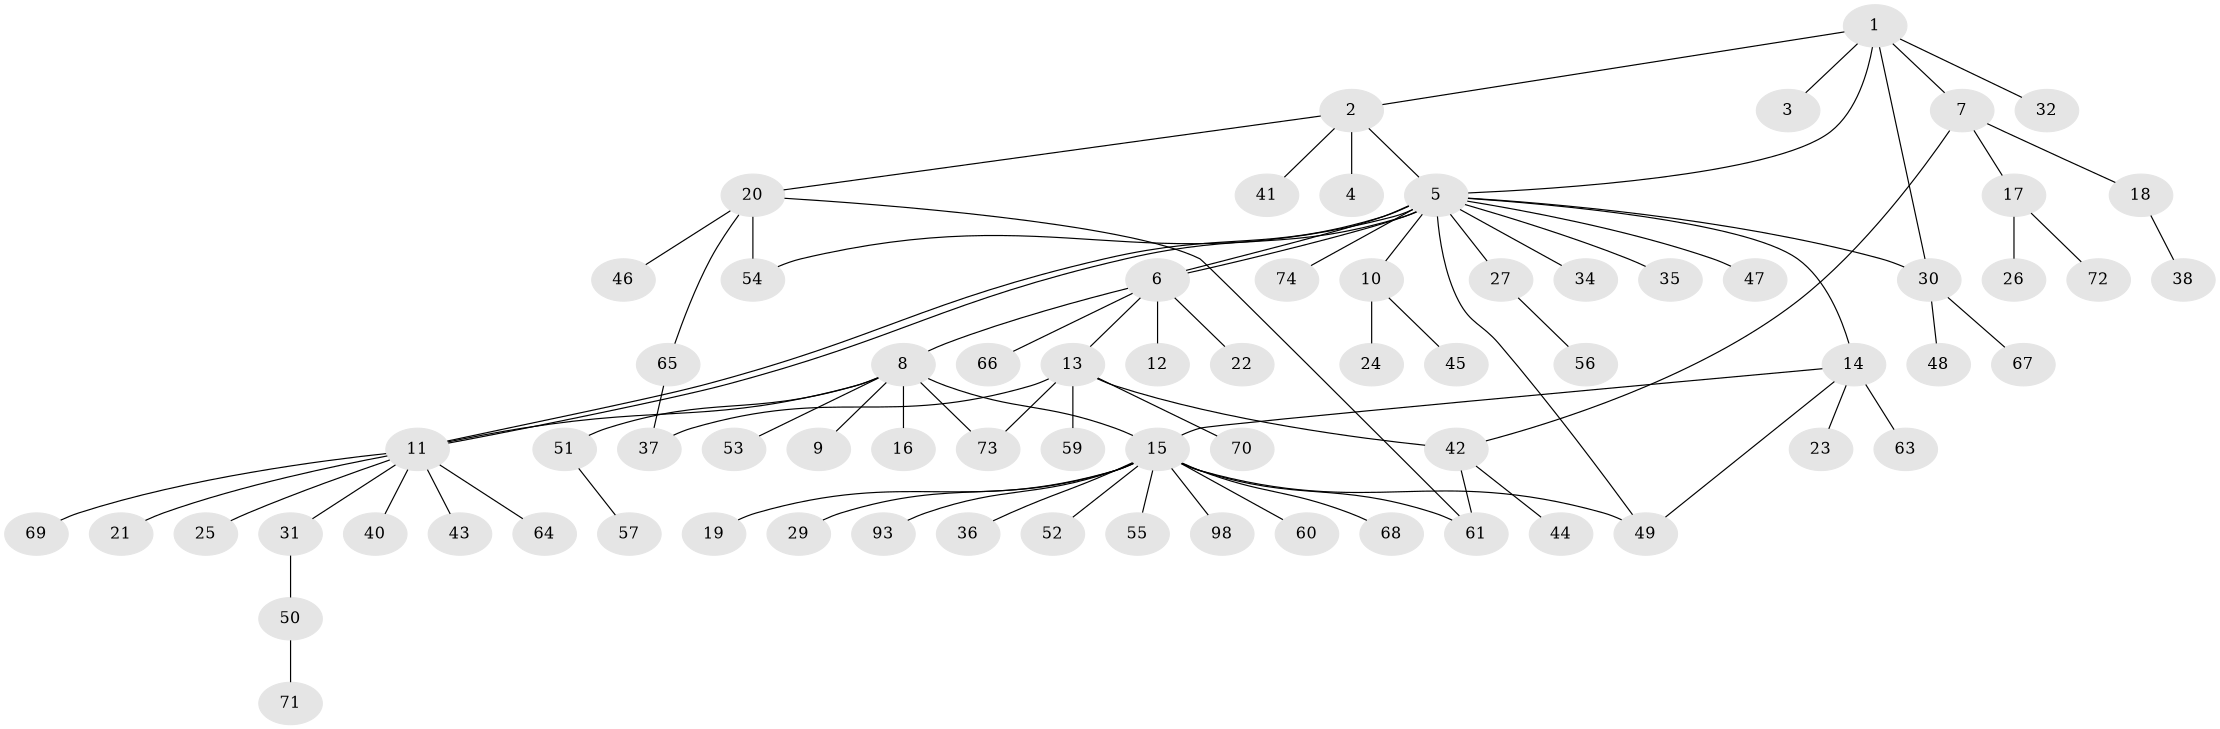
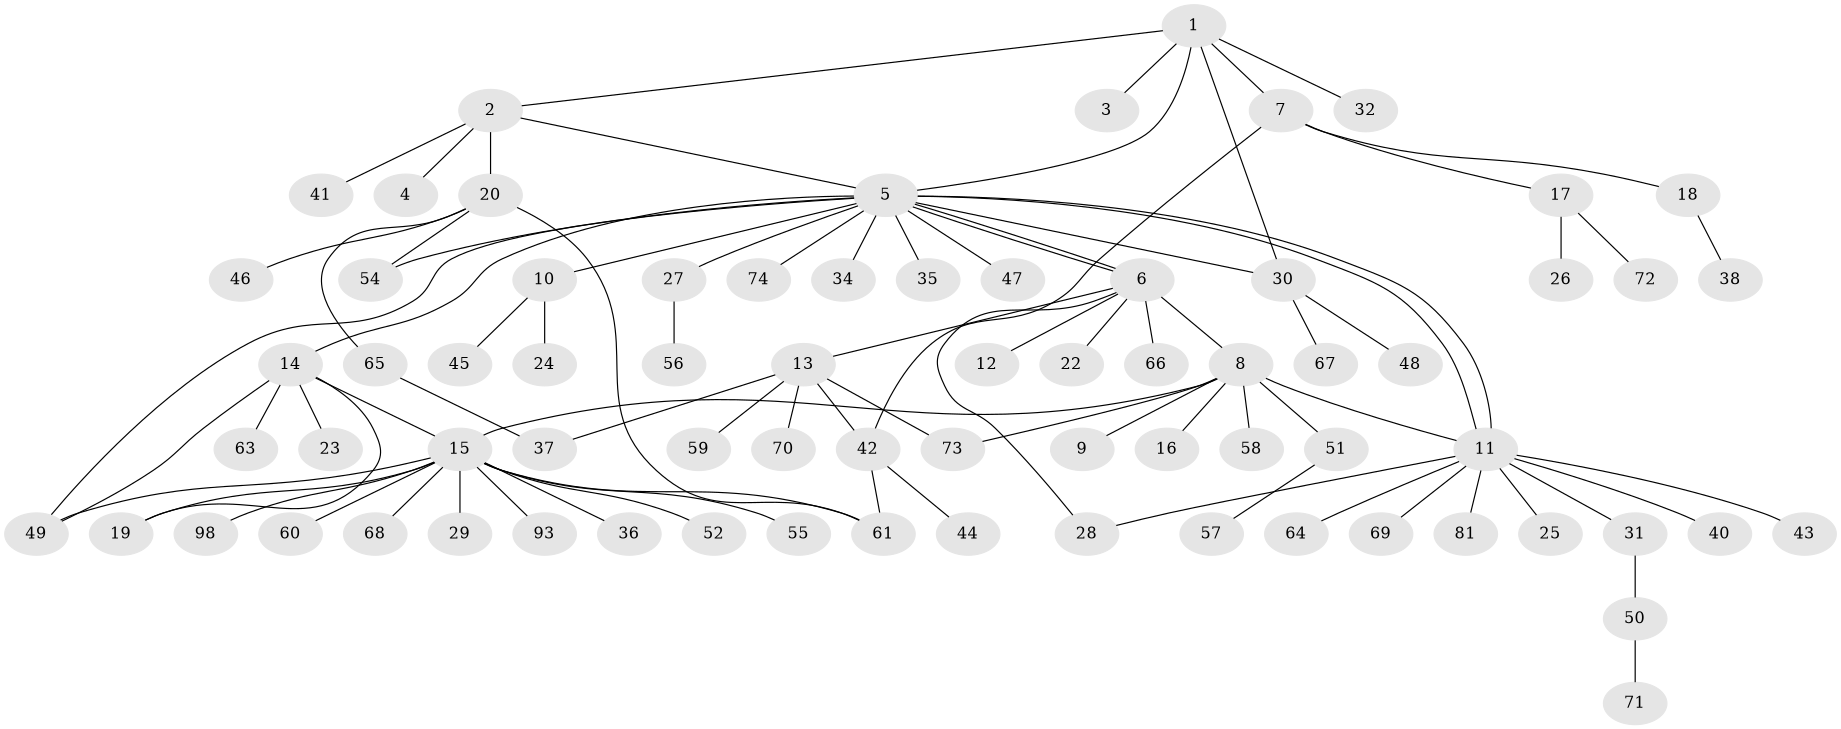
  graph {
    node [color=gray90 style=filled]
    1
    2
    3
    5
    7
    30
    32
    4
    20
    41
    6
    10
    11
    14
    27
    34
    35
    47
    49
    54
    74
    17
    18
    42
    48
    67
    61
    46
    65
    8
    12
    13
    22
+   28
    66
    24
    45
-   21
+   21 [label=81]
    25
    31
    40
    43
    64
    69
    15
    19
    23
    63
    56
    9
    16
    51
-   53
+   53 [label=58]
    73
    37
    59
    70
    26
    72
    38
    44
    29
    n63 [label=93]
    36
    52
    55
    n67 [label=98]
    60
    68
    57
    50
    71
    1 -- 2
    1 -- 3
    1 -- 5
    1 -- 7
    1 -- 30
    1 -- 32
    2 -- 5
    2 -- 4
    2 -- 20
    2 -- 41
    5 -- 30
    5 -- 6
    5 -- 6
    5 -- 10
    5 -- 11
    5 -- 11
    5 -- 14
    5 -- 27
    5 -- 34
    5 -- 35
    5 -- 47
    5 -- 49
    5 -- 54
    5 -- 74
    7 -- 17
    7 -- 18
    7 -- 42
    30 -- 48
    30 -- 67
    20 -- 54
    20 -- 61
    20 -- 46
    20 -- 65
    6 -- 8
    6 -- 12
    6 -- 13
    6 -- 22
+   6 -- 28
    6 -- 66
    10 -- 24
    10 -- 45
+   11 -- 28
    11 -- 21
    11 -- 25
    11 -- 31
    11 -- 40
    11 -- 43
    11 -- 64
    11 -- 69
    14 -- 49
    14 -- 15
+   14 -- 19
    14 -- 23
    14 -- 63
    27 -- 56
    17 -- 26
    17 -- 72
    18 -- 38
    42 -- 61
    42 -- 44
    65 -- 37
    8 -- 11
    8 -- 15
    8 -- 9
    8 -- 16
    8 -- 51
    8 -- 53
    8 -- 73
    13 -- 42
    13 -- 73
    13 -- 37
    13 -- 59
    13 -- 70
    31 -- 50
    15 -- 49
    15 -- 61
    15 -- 19
    15 -- 29
    15 -- n63
    15 -- 36
    15 -- 52
    15 -- 55
    15 -- n67
    15 -- 60
    15 -- 68
    51 -- 57
    50 -- 71
  }
